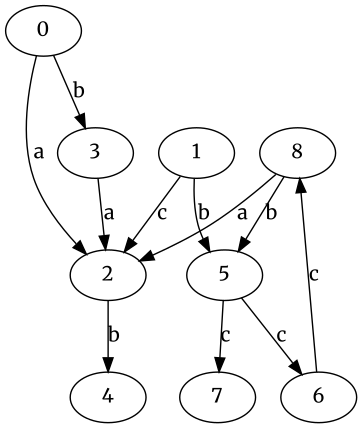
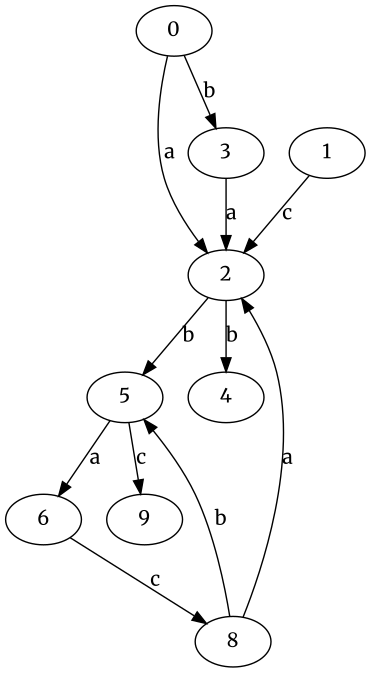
  strict digraph {
    fontname=Merriweather
    node [fontname=Merriweather]
    edge [fontname=Merriweather]
    2
    5
    4
    6
-   7
+   7 [label=9]
    0
    3
    8
    1
-   1 -> 5 [label=b]
+   2 -> 5 [label=b]
    2 -> 4 [label=b]
-   5 -> 6 [label=c]
+   5 -> 6 [label=a]
    5 -> 7 [label=c]
    6 -> 8 [label=c]
    0 -> 2 [label=a]
    0 -> 3 [label=b]
    3 -> 2 [label=a]
    8 -> 2 [label=a]
    8 -> 5 [label=b]
    1 -> 2 [label=c]
  }
